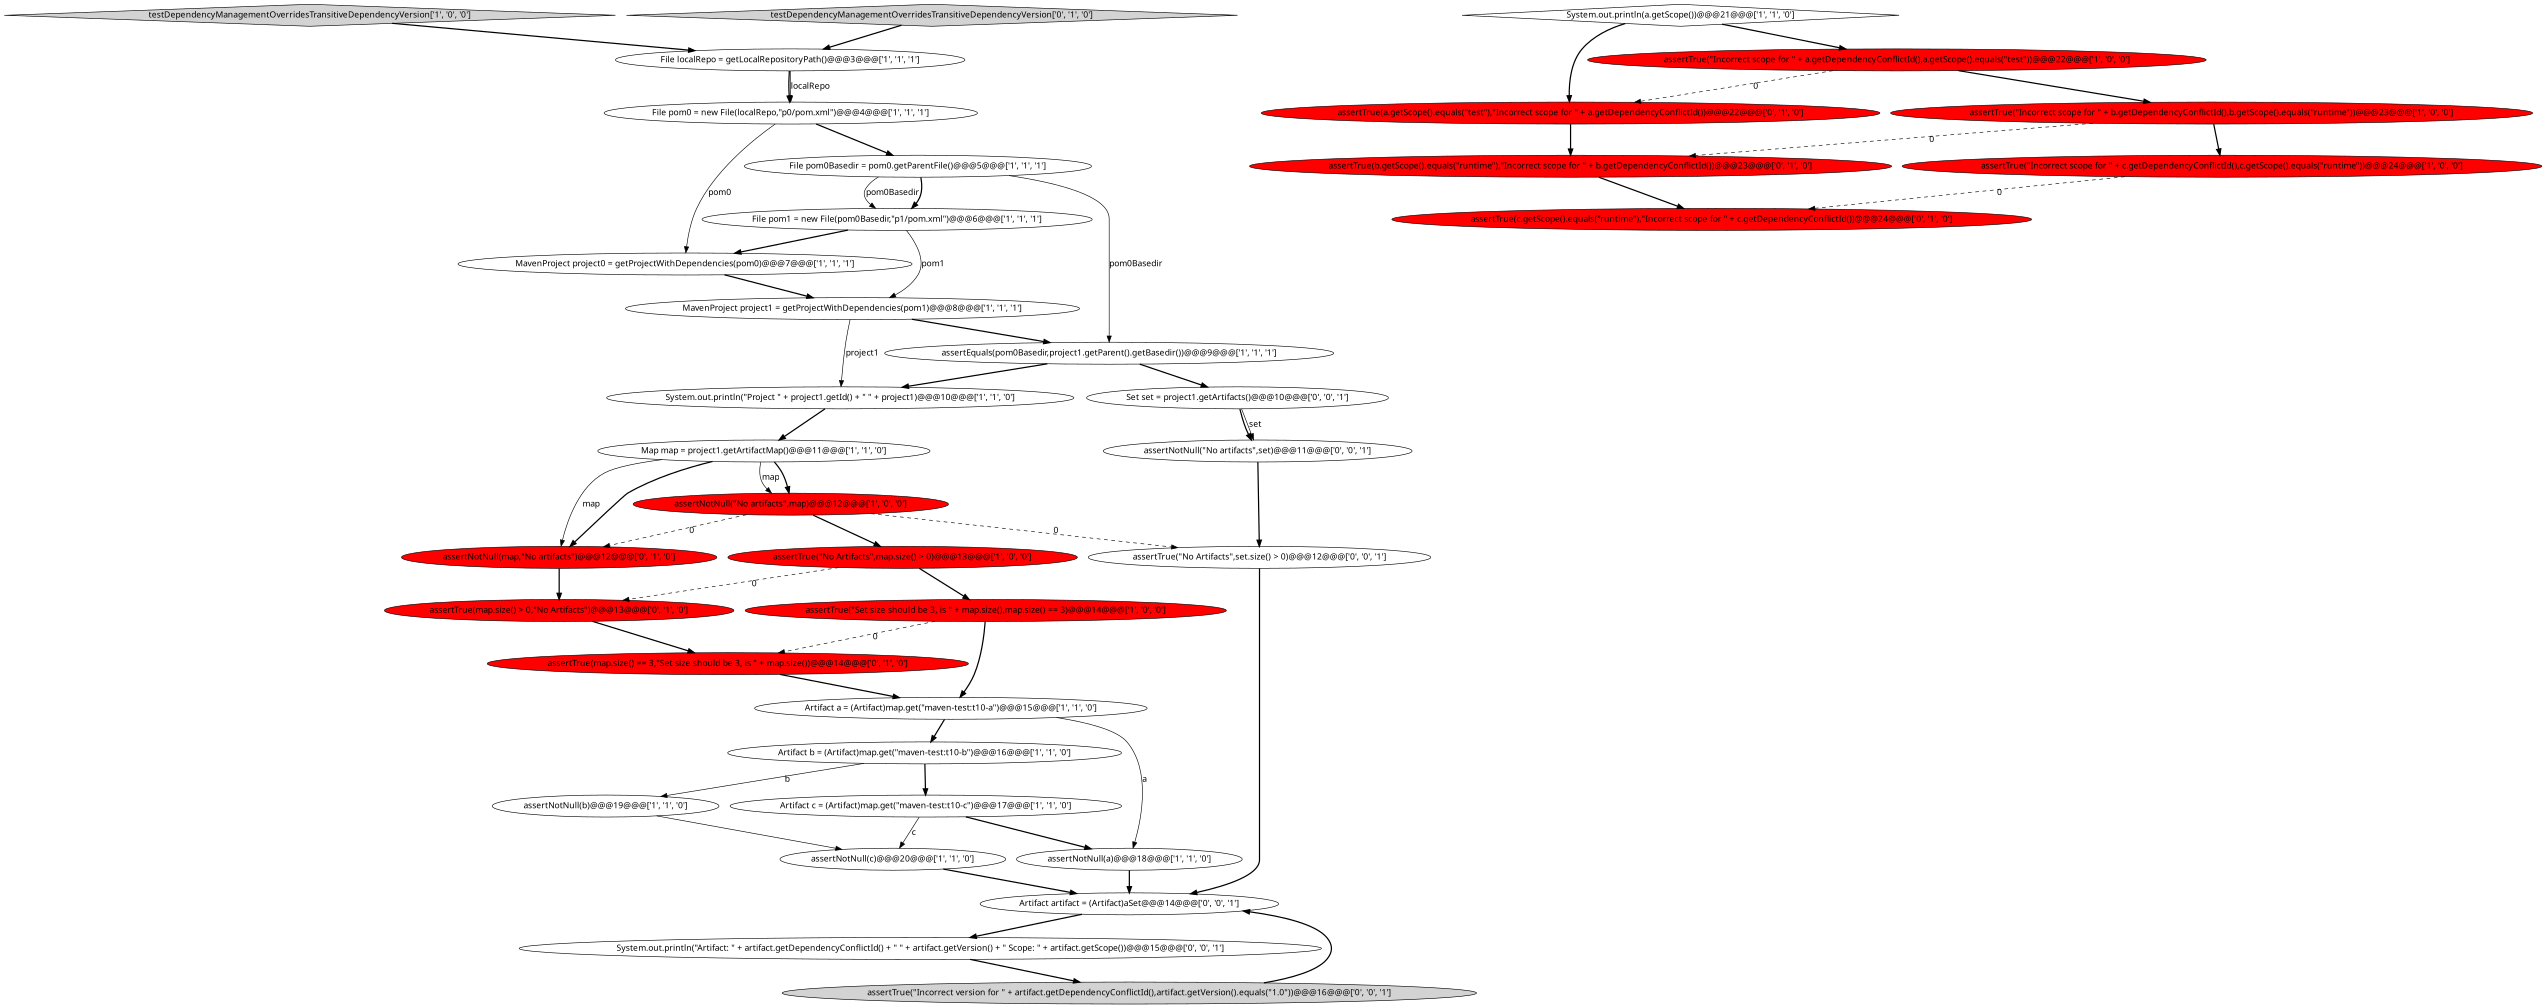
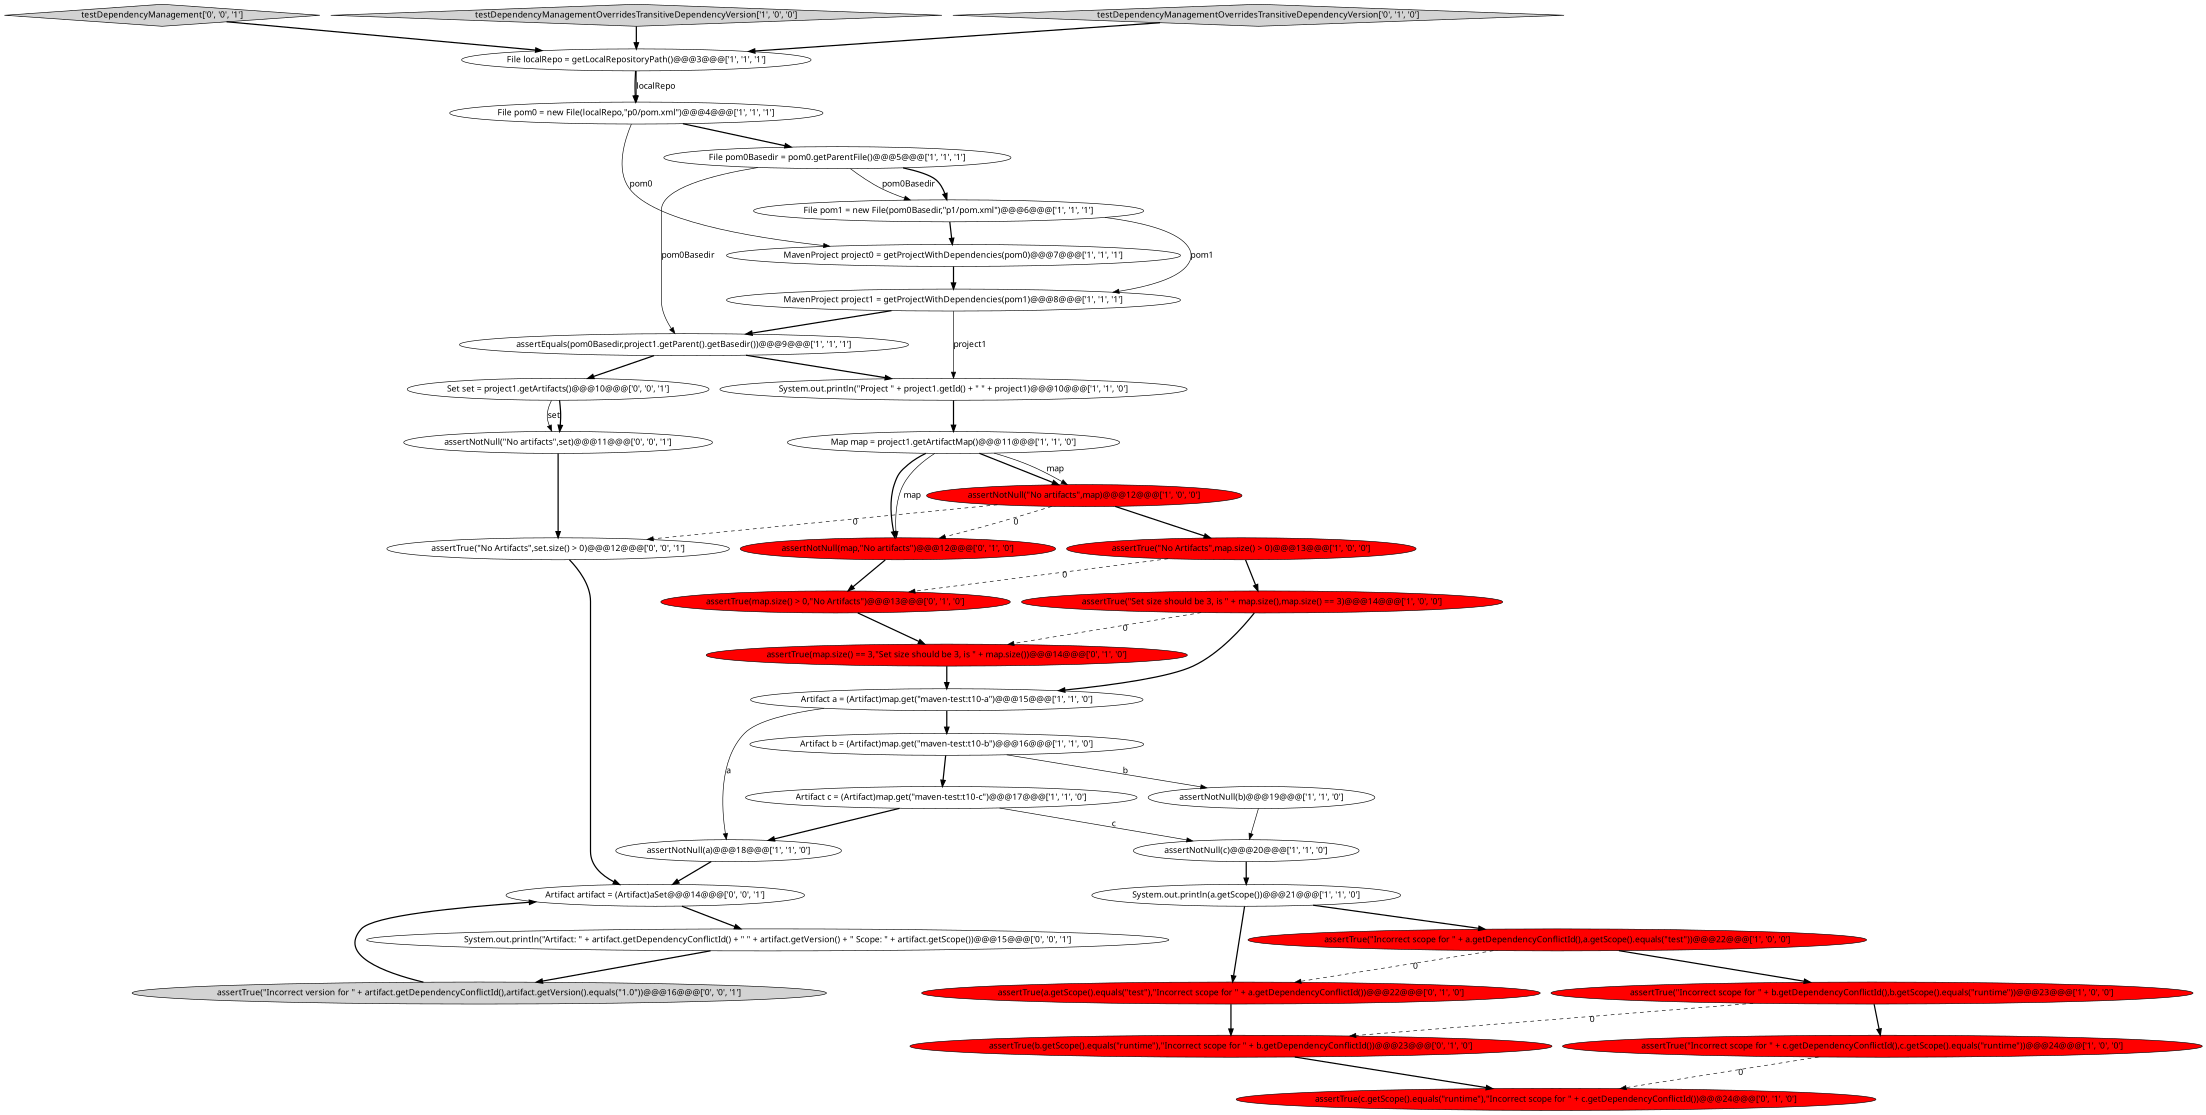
  digraph {
    fontname="Noto Sans"
    node [fillcolor=white fontname="Noto Sans" shape=ellipse style=filled]
    edge [fontname="Noto Sans" style=bold]
    n1 [label="Set set = project1.getArtifacts()@@@10@@@['0', '0', '1']"]
    n2 [label="assertNotNull(\"No artifacts\",set)@@@11@@@['0', '0', '1']"]
    n3 [label="assertTrue(\"No Artifacts\",set.size() > 0)@@@12@@@['0', '0', '1']"]
    n4 [fillcolor=red label="assertNotNull(map,\"No artifacts\")@@@12@@@['0', '1', '0']"]
    n5 [fillcolor=red label="assertTrue(map.size() > 0,\"No Artifacts\")@@@13@@@['0', '1', '0']"]
    n6 [fillcolor=red label="assertTrue(map.size() == 3,\"Set size should be 3, is \" + map.size())@@@14@@@['0', '1', '0']"]
+   n7 [fillcolor=lightgray label="testDependencyManagement['0', '0', '1']" shape=diamond]
    n8 [label="File localRepo = getLocalRepositoryPath()@@@3@@@['1', '1', '1']"]
    n9 [label="File pom0 = new File(localRepo,\"p0/pom.xml\")@@@4@@@['1', '1', '1']"]
    n10 [label="Artifact c = (Artifact)map.get(\"maven-test:t10-c\")@@@17@@@['1', '1', '0']"]
    n11 [label="assertNotNull(c)@@@20@@@['1', '1', '0']"]
    n12 [label="assertNotNull(a)@@@18@@@['1', '1', '0']"]
-   n13 [label="System.out.println(a.getScope())@@@21@@@['1', '1', '0']" shape=diamond]
+   n13 [label="System.out.println(a.getScope())@@@21@@@['1', '1', '0']"]
    n14 [label="Artifact artifact = (Artifact)aSet@@@14@@@['0', '0', '1']"]
    n15 [fillcolor=red label="assertTrue(\"Set size should be 3, is \" + map.size(),map.size() == 3)@@@14@@@['1', '0', '0']"]
    n16 [label="Artifact a = (Artifact)map.get(\"maven-test:t10-a\")@@@15@@@['1', '1', '0']"]
    n17 [label="Artifact b = (Artifact)map.get(\"maven-test:t10-b\")@@@16@@@['1', '1', '0']"]
    n18 [label="MavenProject project0 = getProjectWithDependencies(pom0)@@@7@@@['1', '1', '1']"]
    n19 [label="File pom0Basedir = pom0.getParentFile()@@@5@@@['1', '1', '1']"]
    n20 [fillcolor=red label="assertTrue(a.getScope().equals(\"test\"),\"Incorrect scope for \" + a.getDependencyConflictId())@@@22@@@['0', '1', '0']"]
    n21 [fillcolor=red label="assertTrue(b.getScope().equals(\"runtime\"),\"Incorrect scope for \" + b.getDependencyConflictId())@@@23@@@['0', '1', '0']"]
    n22 [fillcolor=red label="assertTrue(c.getScope().equals(\"runtime\"),\"Incorrect scope for \" + c.getDependencyConflictId())@@@24@@@['0', '1', '0']"]
    n23 [fillcolor=red label="assertTrue(\"Incorrect scope for \" + a.getDependencyConflictId(),a.getScope().equals(\"test\"))@@@22@@@['1', '0', '0']"]
    n24 [fillcolor=red label="assertTrue(\"Incorrect scope for \" + b.getDependencyConflictId(),b.getScope().equals(\"runtime\"))@@@23@@@['1', '0', '0']"]
    n25 [label="MavenProject project1 = getProjectWithDependencies(pom1)@@@8@@@['1', '1', '1']"]
    n26 [label="assertEquals(pom0Basedir,project1.getParent().getBasedir())@@@9@@@['1', '1', '1']"]
    n27 [label="System.out.println(\"Project \" + project1.getId() + \" \" + project1)@@@10@@@['1', '1', '0']"]
    n28 [label="Map map = project1.getArtifactMap()@@@11@@@['1', '1', '0']"]
    n29 [label="System.out.println(\"Artifact: \" + artifact.getDependencyConflictId() + \" \" + artifact.getVersion() + \" Scope: \" + artifact.getScope())@@@15@@@['0', '0', '1']"]
    n30 [fillcolor=lightgray label="assertTrue(\"Incorrect version for \" + artifact.getDependencyConflictId(),artifact.getVersion().equals(\"1.0\"))@@@16@@@['0', '0', '1']"]
    n31 [fillcolor=red label="assertTrue(\"No Artifacts\",map.size() > 0)@@@13@@@['1', '0', '0']"]
    n32 [fillcolor=red label="assertTrue(\"Incorrect scope for \" + c.getDependencyConflictId(),c.getScope().equals(\"runtime\"))@@@24@@@['1', '0', '0']"]
    n33 [fillcolor=red label="assertNotNull(\"No artifacts\",map)@@@12@@@['1', '0', '0']"]
    n34 [label="File pom1 = new File(pom0Basedir,\"p1/pom.xml\")@@@6@@@['1', '1', '1']"]
    n35 [label="assertNotNull(b)@@@19@@@['1', '1', '0']"]
    n36 [fillcolor=lightgray label="testDependencyManagementOverridesTransitiveDependencyVersion['1', '0', '0']" shape=diamond]
    n37 [fillcolor=lightgray label="testDependencyManagementOverridesTransitiveDependencyVersion['0', '1', '0']" shape=diamond]
    n1 -> n2 [label=set style=solid]
    n1 -> n2
    n2 -> n3
    n3 -> n14
    n4 -> n5
    n5 -> n6
    n6 -> n16
+   n7 -> n8
    n8 -> n9
    n8 -> n9 [label=localRepo style=solid]
    n9 -> n18 [label=pom0 style=solid]
    n9 -> n19
    n10 -> n11 [label=c style=solid]
    n10 -> n12
-   n11 -> n14
+   n11 -> n13
    n12 -> n14
    n13 -> n20
    n13 -> n23
    n14 -> n29
    n15 -> n6 [label=0 style=dashed]
    n15 -> n16
    n16 -> n12 [label=a style=solid]
    n16 -> n17
    n17 -> n10
    n17 -> n35 [label=b style=solid]
    n18 -> n25
    n19 -> n26 [label=pom0Basedir style=solid]
    n19 -> n34 [label=pom0Basedir style=solid]
    n19 -> n34
    n20 -> n21
    n21 -> n22
    n23 -> n20 [label=0 style=dashed]
    n23 -> n24
    n24 -> n21 [label=0 style=dashed]
    n24 -> n32
    n25 -> n26
    n25 -> n27 [label=project1 style=solid]
    n26 -> n1
    n26 -> n27
    n27 -> n28
    n28 -> n4 [label=map style=solid]
    n28 -> n4
    n28 -> n33
    n28 -> n33 [label=map style=solid]
    n29 -> n30
    n30 -> n14
    n31 -> n5 [label=0 style=dashed]
    n31 -> n15
    n32 -> n22 [label=0 style=dashed]
    n33 -> n3 [label=0 style=dashed]
    n33 -> n4 [label=0 style=dashed]
    n33 -> n31
    n34 -> n18
    n34 -> n25 [label=pom1 style=solid]
    n35 -> n11 [style=solid]
    n36 -> n8
    n37 -> n8
  }
